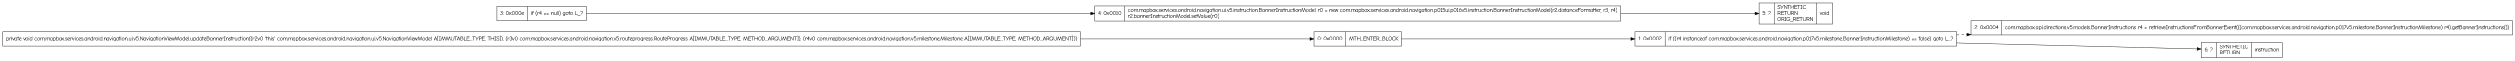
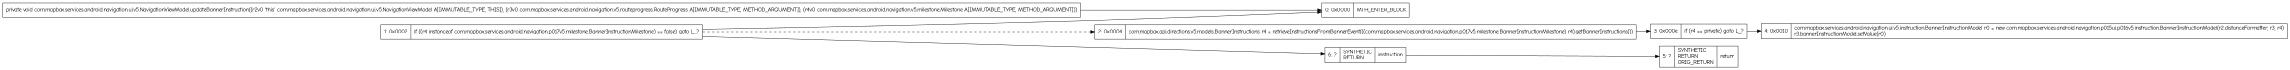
  digraph {
    fontname="Comic Neue"
    rankdir=LR
    node [fontname="Comic Neue" shape=record]
    edge [fontname="Comic Neue"]
    n1 [label="{0\:\ 0x0000|MTH_ENTER_BLOCK\l}"]
    n2 [label="{1\:\ 0x0002|if ((r4 instanceof com.mapbox.services.android.navigation.p017v5.milestone.BannerInstructionMilestone) == false) goto L_?\l}"]
    n3 [label="{2\:\ 0x0004|com.mapbox.api.directions.v5.models.BannerInstructions r4 = retrieveInstructionsFromBannerEvent(((com.mapbox.services.android.navigation.p017v5.milestone.BannerInstructionMilestone) r4).getBannerInstructions())\l}"]
    n4 [label="{6\:\ ?|SYNTHETIC\lRETURN\l|instruction\l}"]
-   n5 [label="{3\:\ 0x000e|if (r4 == null) goto L_?\l}"]
-   n6 [label="{4\:\ 0x0010|com.mapbox.services.android.navigation.ui.v5.instruction.BannerInstructionModel r0 = new com.mapbox.services.android.navigation.p015ui.p016v5.instruction.BannerInstructionModel(r2.distanceFormatter, r3, r4)\lr2.bannerInstructionModel.setValue(r0)\l}"]
-   n7 [label="{5\:\ ?|SYNTHETIC\lRETURN\lORIG_RETURN\l|void\l}"]
+   n5 [label="{3\:\ 0x000e|if (r4 == private) goto L_?\l}"]
+   n6 [label="{4\:\ 0x0010|com.mapbox.services.android.navigation.ui.v5.instruction.BannerInstructionModel r0 = new com.mapbox.services.android.navigation.p015ui.p016v5.instruction.BannerInstructionModel(r2.distanceFormatter, r3, r4)\lr3.bannerInstructionModel.setValue(r0)\l}"]
+   n7 [label="{5\:\ ?|SYNTHETIC\lRETURN\lORIG_RETURN\l|return\l}"]
    n8 [label="{private void com.mapbox.services.android.navigation.ui.v5.NavigationViewModel.updateBannerInstruction((r2v0 'this' com.mapbox.services.android.navigation.ui.v5.NavigationViewModel A[IMMUTABLE_TYPE, THIS]), (r3v0 com.mapbox.services.android.navigation.v5.routeprogress.RouteProgress A[IMMUTABLE_TYPE, METHOD_ARGUMENT]), (r4v0 com.mapbox.services.android.navigation.v5.milestone.Milestone A[IMMUTABLE_TYPE, METHOD_ARGUMENT])) }"]
-   n1 -> n2
+   n2 -> n1
    n2 -> n3 [style=dashed]
    n2 -> n4
+   n3 -> n5
    n5 -> n6 [style=solid]
-   n6 -> n7
+   n4 -> n7
    n8 -> n1
  }
